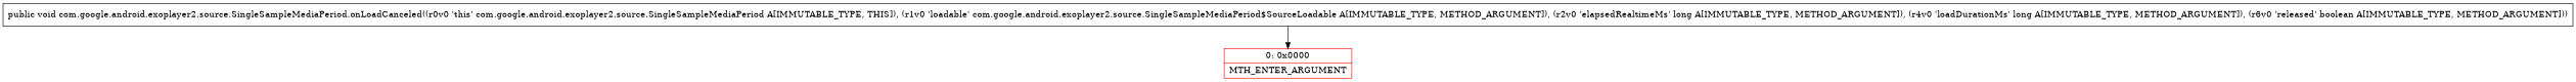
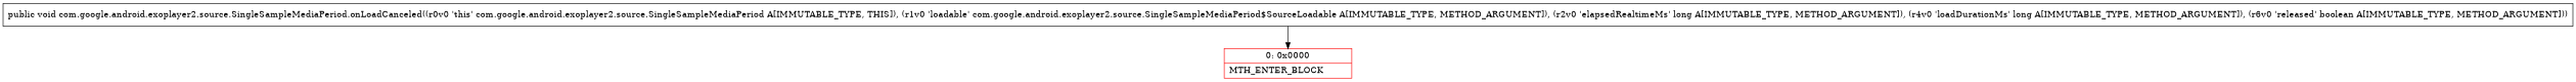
  digraph {
    node [shape=record]
-   n1 [color=red label="{0\:\ 0x0000|MTH_ENTER_ARGUMENT\l}"]
+   n1 [color=red label="{0\:\ 0x0000|MTH_ENTER_BLOCK\l}"]
    n2 [label="{public void com.google.android.exoplayer2.source.SingleSampleMediaPeriod.onLoadCanceled((r0v0 'this' com.google.android.exoplayer2.source.SingleSampleMediaPeriod A[IMMUTABLE_TYPE, THIS]), (r1v0 'loadable' com.google.android.exoplayer2.source.SingleSampleMediaPeriod$SourceLoadable A[IMMUTABLE_TYPE, METHOD_ARGUMENT]), (r2v0 'elapsedRealtimeMs' long A[IMMUTABLE_TYPE, METHOD_ARGUMENT]), (r4v0 'loadDurationMs' long A[IMMUTABLE_TYPE, METHOD_ARGUMENT]), (r6v0 'released' boolean A[IMMUTABLE_TYPE, METHOD_ARGUMENT])) }"]
    subgraph cluster_1 {
      label="R(0)"
    }
    n2 -> n1
  }
